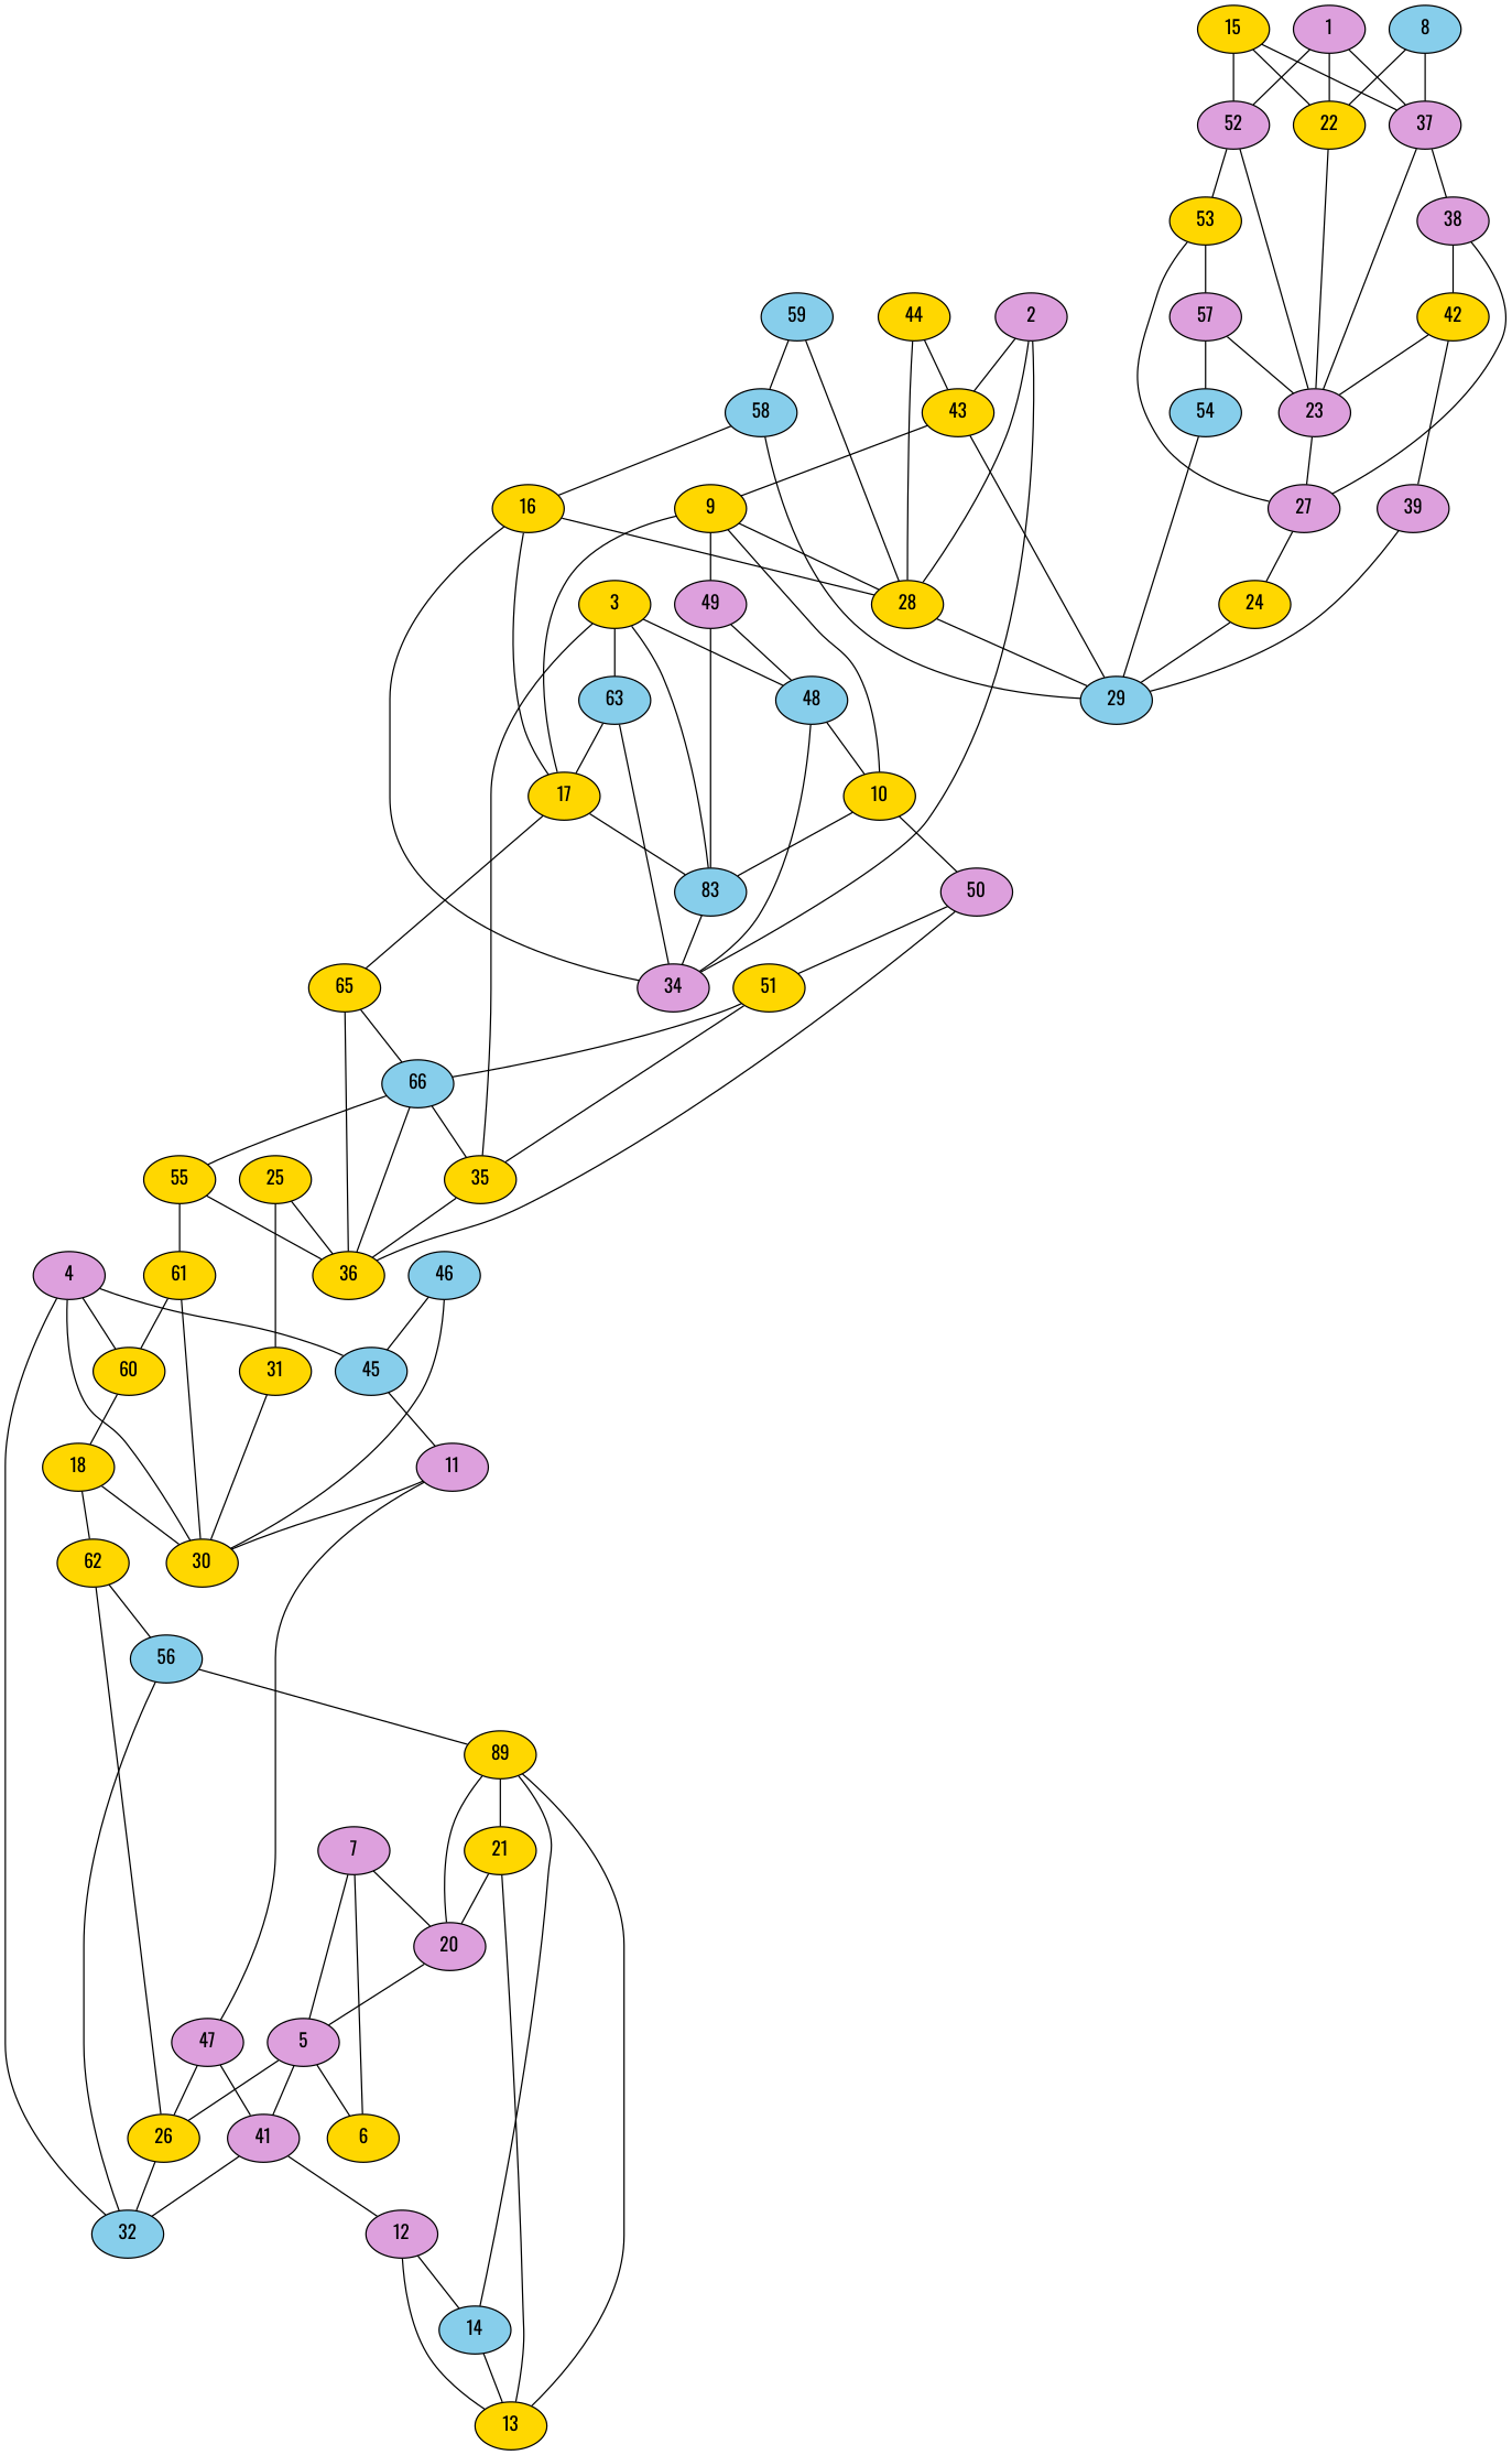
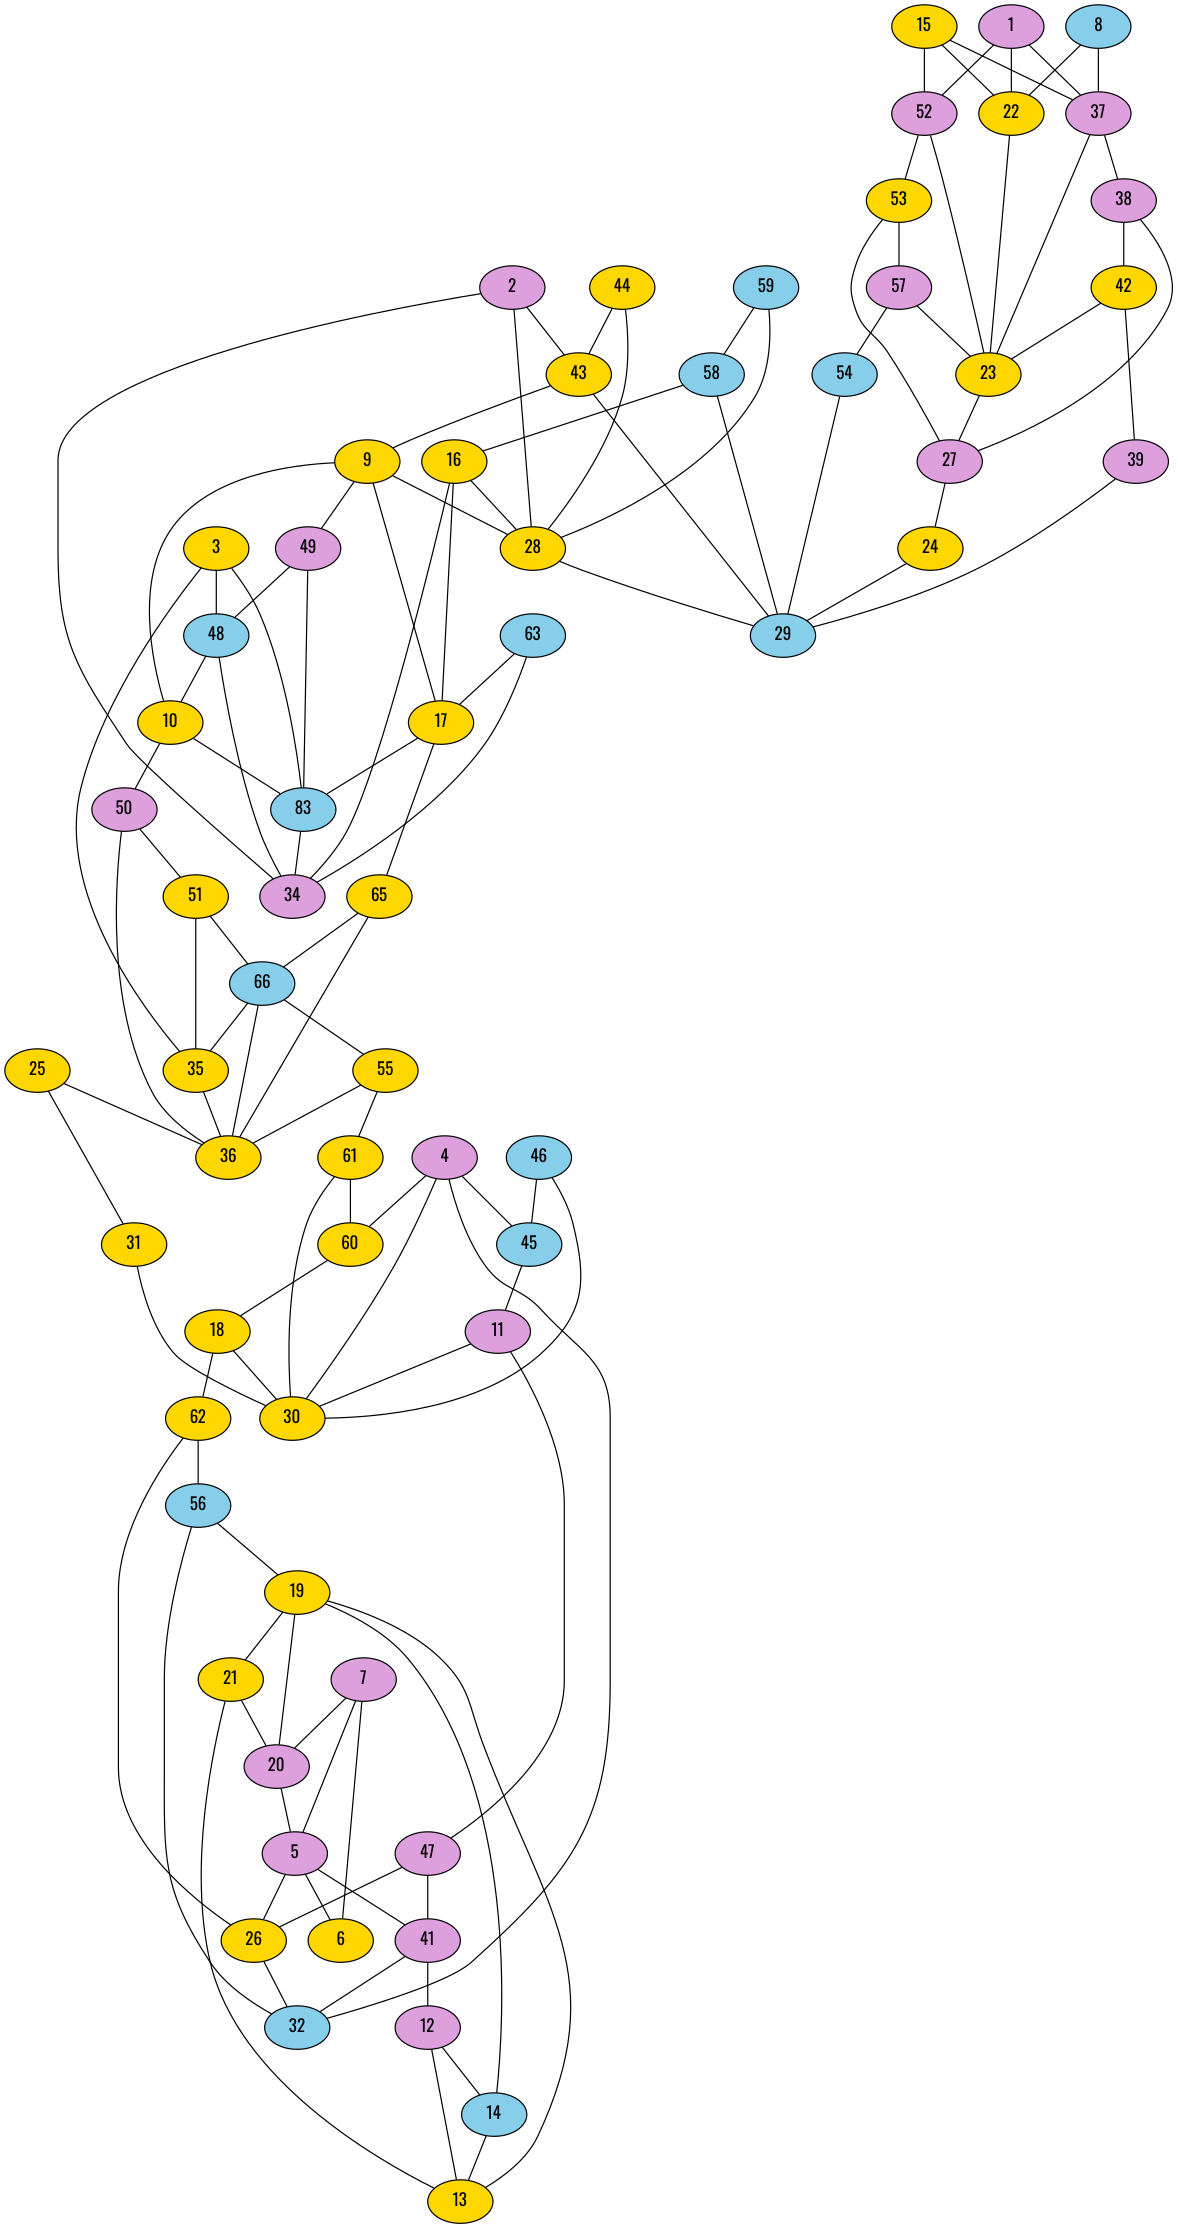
  graph {
    fontname=Oswald
    node [aaLength=3 fillcolor=gold fontname=Oswald sequence=vanDerWaals style=filled type=1]
    edge [distance0=0.0 fontname=Oswald frequency=1 type0=3]
    1 [aaLength=9 fillcolor=plum sequence=SELDAKLNK type=0]
    22 [sequence=AIS]
    37 [fillcolor=plum sequence=AIS]
    52 [fillcolor=plum sequence=AIS]
-   23 [fillcolor=plum sequence=NIG]
+   23 [sequence=NIG]
    38 [fillcolor=plum sequence=NIG]
    53 [sequence=NIG]
    27 [aaLength=11 fillcolor=plum sequence=YVTGLKVDAGV]
    42 [aaLength=13 sequence=YVTGLKVDAGVRD]
    57 [aaLength=14 fillcolor=plum sequence=YVTGLKVDAGVRDK]
    2 [aaLength=6 fillcolor=plum sequence=IAISFA type=0]
    28 [sequence=PGQ]
    34 [aaLength=4 fillcolor=plum sequence=KDSS]
    43 [sequence=PGQ]
    29 [fillcolor=skyblue sequence=KND]
    9 [aaLength=6 sequence=IAISFA type=0]
    10 [aaLength=13 sequence=TPNEDELLEYLEG type=0]
    17 [aaLength=13 sequence=TPNEDELLEYLEG type=0]
    49 [aaLength=4 fillcolor=plum sequence=KDSS]
    3 [aaLength=13 sequence=TPNEDELLEYLEG type=0]
    n21 [aaLength=9 fillcolor=skyblue label=83 sequence=VEDAGVWET]
    35 [sequence=EGR]
    48 [aaLength=9 fillcolor=skyblue sequence=VEDAGVWET]
    63 [aaLength=9 fillcolor=skyblue sequence=VEDAGVWET]
    36 [sequence=AMA]
    50 [fillcolor=plum sequence=EGR]
    65 [sequence=EGR]
    4 [aaLength=28 fillcolor=plum sequence=NLTMPEWLEKMGYKSLSANNALKY type=0]
    30 [aaLength=10 sequence=SILTPDKDME]
    32 [aaLength=11 fillcolor=skyblue]
    45 [aaLength=10 fillcolor=skyblue sequence=SILTPDKDME]
    60 [aaLength=10 sequence=SILTPDKDME]
    11 [aaLength=28 fillcolor=plum sequence=NLTMPEWLEKMGYKSLSANNALKY type=0]
    18 [aaLength=24 sequence=NLTMPEWLEKMGYKSLSANNALKY type=0]
    47 [aaLength=11 fillcolor=plum]
    62 [aaLength=11]
    5 [fillcolor=plum type=0]
    6 [aaLength=12 type=0]
    26 [aaLength=15]
    41 [aaLength=15 fillcolor=plum]
    12 [fillcolor=plum type=0]
    13 [aaLength=12 type=0]
    14 [aaLength=10 fillcolor=skyblue type=0]
    7 [aaLength=10 fillcolor=plum type=0]
    20 [aaLength=12 fillcolor=plum type=0]
    8 [aaLength=9 fillcolor=skyblue sequence=SELDAKLNK type=0]
    51 [sequence=AMA]
    66 [fillcolor=skyblue sequence=AMA]
-   19 [type=0 label=89]
+   19 [type=0]
    21 [aaLength=10 type=0]
    15 [aaLength=9 sequence=SELDAKLNK type=0]
    16 [aaLength=6 sequence=IAISFA type=0]
    55 [aaLength=15 sequence=CGQDAHASFESSWIG]
    56 [aaLength=15 fillcolor=skyblue]
    24 [aaLength=7 sequence=QINMTTA]
    25 [aaLength=15 sequence=CGQDAHASFESSWIG]
    31 [aaLength=11 sequence=NAITVAPYVSL]
    39 [aaLength=7 fillcolor=plum sequence=QINMTTA]
    46 [aaLength=11 fillcolor=skyblue sequence=NAITVAPYVSL]
    44 [sequence=KND]
    61 [aaLength=11 sequence=NAITVAPYVSL]
    54 [aaLength=7 fillcolor=skyblue sequence=QINMTTA]
    58 [fillcolor=skyblue sequence=PGQ]
    59 [fillcolor=skyblue sequence=KND]
    1 -- 22 [distance0=22.97269 type0=1]
    1 -- 37 [distance0=22.97269 type0=2]
    1 -- 52 [distance0=22.97269]
    22 -- 23 [distance0=16.0 distance1=13.0 frequency=2 type1=4]
    37 -- 23 [distance0=16.0]
    37 -- 38 [distance0=13.0 type0=4]
    52 -- 23 [distance0=16.0]
    52 -- 53 [distance0=13.0 type0=4]
    23 -- 27 [distance0=5.0 distance1=2.0 frequency=2 type1=4]
    38 -- 27 [distance0=5.0]
    38 -- 42 [distance0=2.0 type0=4]
    53 -- 27 [distance0=5.0]
    53 -- 57 [distance0=2.0 type0=4]
    27 -- 24 [distance0=26.0 type0=4]
    42 -- 23 [distance0=5.0]
    42 -- 39 [distance0=24.0 type0=4]
    57 -- 23 [distance0=5.0]
    57 -- 54 [distance0=23.0 type0=4]
    2 -- 28 [distance0=11.74894 type0=1]
    2 -- 34 [distance0=11.74894 distance1=4.0 frequency=2 type0=2 type1=4]
    2 -- 43 [distance0=11.74894]
    28 -- 29 [distance0=7.0]
    43 -- 29 [distance0=7.0]
    43 -- 9 [distance0=7.0 type0=4]
    9 -- 28 [distance0=48.69345]
    9 -- 10 [distance0=25.84428 type0=1]
    9 -- 17 [distance0=48.2907 type0=2]
    9 -- 49 [distance0=4.0 type0=4]
    10 -- n21 [distance0=39.53659]
    10 -- 50 [type0=5]
    17 -- n21 [distance0=36.06574]
    17 -- 65 [type0=5]
    49 -- n21 [distance0=6.0]
    49 -- 48 [distance0=2.0 type0=4]
    3 -- n21 [distance0=11.18094 type0=1]
    3 -- 35 [type0=5]
    3 -- 48 [distance0=11.18094 type0=2]
-   3 -- 63 [distance0=11.18094]
    n21 -- 34 [distance0=6.0]
    35 -- 36 [distance0=5.0 distance1=2.0 frequency=2 type1=4]
    48 -- 34 [distance0=6.0]
    48 -- 10 [type0=5]
    63 -- 34 [distance0=6.0]
    63 -- 17 [type0=5]
    50 -- 36 [distance0=5.0]
    50 -- 51 [distance0=2.0 type0=4]
    65 -- 36 [distance0=5.0]
    65 -- 66 [distance0=2.0 type0=4]
    4 -- 30 [distance0=16.45154 type0=1]
    4 -- 32 [type0=4]
    4 -- 45 [distance0=16.45154 type0=2]
    4 -- 60 [distance0=16.45154]
    45 -- 11 [distance0=3.0 type0=4]
    60 -- 18 [distance0=3.0 type0=4]
    11 -- 30 [distance0=53.03059]
    11 -- 47 [type0=4]
    18 -- 30 [distance0=45.38245]
    18 -- 62 [type0=4]
    47 -- 26 [distance0=13.0]
    47 -- 41 [type0=4]
    62 -- 26 [distance0=13.0]
    62 -- 56 [type0=4]
    5 -- 6 [distance0=13.80978 distance1=0.0 frequency=2 type0=1 type1=4]
    5 -- 26 [distance0=18.60969 type0=2]
    5 -- 41 [distance0=18.60969]
    26 -- 32 [distance0=13.0]
    41 -- 32 [distance0=13.0]
    41 -- 12 [type0=4]
    12 -- 13 [distance0=10.49176 distance1=0.0 frequency=2 type0=1 type1=4]
    12 -- 14 [distance0=22.67352 type0=2]
    13 -- 19 [distance0=28.68684]
    14 -- 13 [distance0=14.88401 type0=1]
    14 -- 19 [distance0=41.20802]
    7 -- 5 [distance0=21.77329 type0=2]
    7 -- 6 [distance0=17.06292 type0=1]
    7 -- 20 [distance0=30.60577]
    20 -- 5 [distance0=24.1469]
    8 -- 22 [distance0=38.7746 type0=2]
    8 -- 37 [distance0=38.7746 distance1=6.0 frequency=2 type1=4]
    51 -- 35 [distance0=5.0]
    51 -- 66 [type0=2]
    66 -- 35 [distance0=5.0]
    66 -- 36 [type0=1]
    66 -- 55 [distance0=5.0 type0=4]
    19 -- 20 [distance0=13.82635 distance1=0.0 frequency=2 type0=1 type1=4]
    19 -- 21 [distance0=22.40158 type0=2]
    21 -- 13 [distance0=37.03285]
    21 -- 20 [distance0=17.07197 type0=1]
    15 -- 22 [distance0=21.05003 type0=1]
    15 -- 37 [distance0=21.05003 type0=2]
    15 -- 52 [distance0=21.05003 distance1=6.0 frequency=2 type1=4]
    16 -- 28 [distance0=38.22571 type0=2]
    16 -- 34 [distance0=38.22571]
    16 -- 17 [distance0=26.18761 type0=1]
    55 -- 36 [distance0=8.0]
    55 -- 61 [distance0=12.0 type0=4]
    56 -- 32 [distance0=13.0]
    56 -- 19 [type0=4]
    24 -- 29 [distance0=8.0]
    25 -- 36 [distance0=8.0]
    25 -- 31 [distance0=12.0 type0=4]
    31 -- 30 [distance0=19.0 distance1=8.0 frequency=2 type1=4]
    39 -- 29 [distance0=8.0]
    46 -- 30 [distance0=19.0]
    46 -- 45 [distance0=8.0 type0=4]
    44 -- 28 [distance0=7.0]
    44 -- 43 [distance0=4.0 type0=4]
    61 -- 30 [distance0=19.0]
    61 -- 60 [distance0=8.0 type0=4]
    54 -- 29 [distance0=8.0]
    58 -- 29 [distance0=7.0]
    58 -- 16 [distance0=7.0 type0=4]
    59 -- 28 [distance0=7.0]
    59 -- 58 [distance0=4.0 type0=4]
  }
